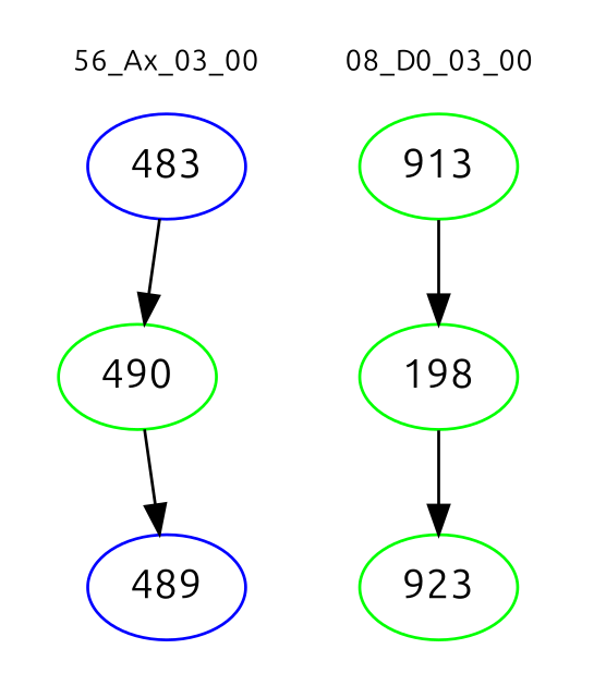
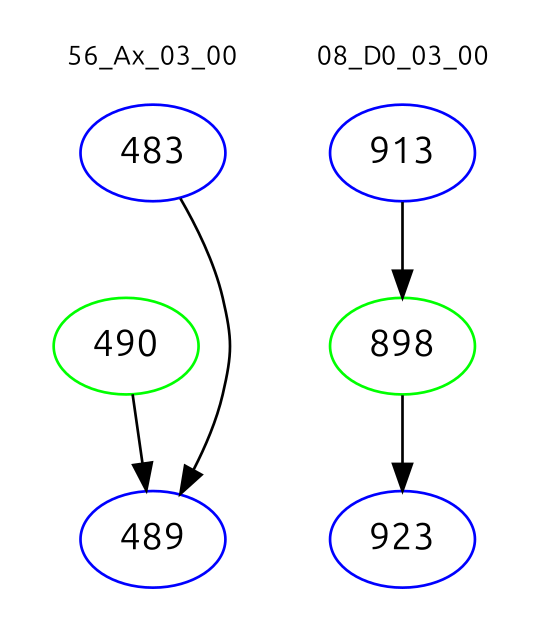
  digraph {
    fontname=Ubuntu
    node [color=blue fontname=Ubuntu]
    edge [color=black fontname=Ubuntu]
    n1 [label=483]
    n2 [color=green label=490]
    n3 [label=489]
-   n4 [color=green label=913]
-   n5 [color=green label=198]
-   n6 [color=green label=923]
+   n4 [label=913]
+   n5 [color=green label=898]
+   n6 [label=923]
    subgraph cluster_1 {
      color=white
      fontsize=10
      label="56_Ax_03_00"
      n1
      n2
      n3
    }
    subgraph cluster_2 {
      color=white
      fontsize=10
      label="08_D0_03_00"
      n4
      n5
      n6
    }
-   n1 -> n2
+   n1 -> n3
    n2 -> n3
    n4 -> n5
    n5 -> n6
  }
